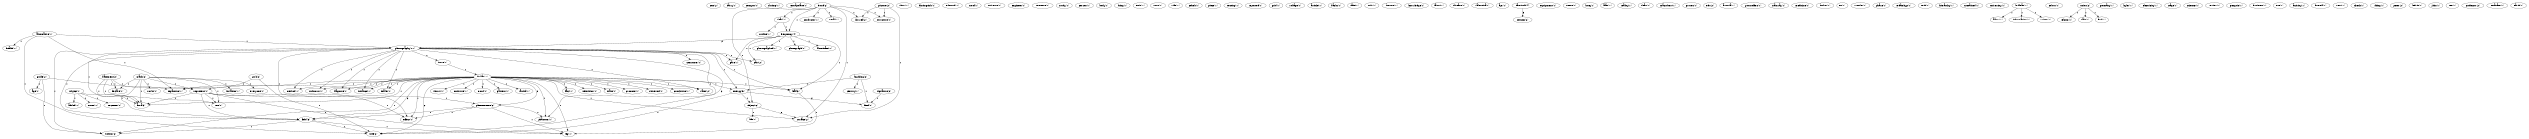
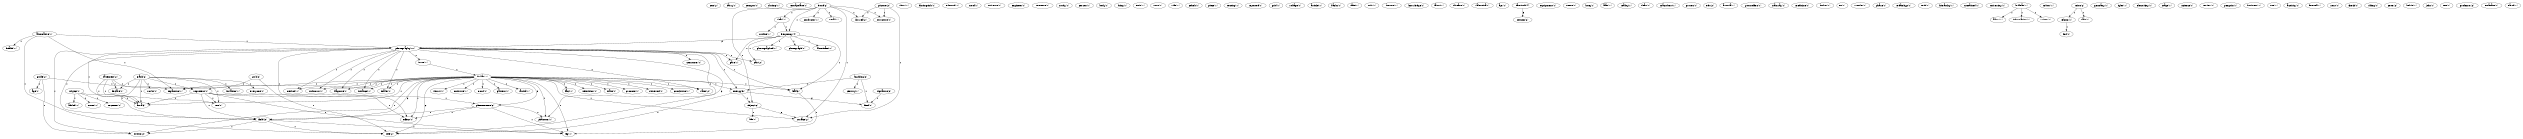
  digraph {
    n1 [label="com(2)"]
    n2 [label="harry(1)"]
    n3 [label="semyon(1)"]
    n4 [label="shrimp(1)"]
    n5 [label="extrapolate(1)"]
    n6 [label="picture(2)"]
    n7 [label="showed(2)"]
    n8 [label="structure(1)"]
    n9 [label="surface(2)"]
    n10 [label="show(1)"]
    n11 [label="distinguish(1)"]
    n12 [label="edmund(1)"]
    n13 [label="proof(1)"]
    n14 [label="universe(1)"]
    n15 [label="engineer(1)"]
    n16 [label="someone(1)"]
    n17 [label="study(1)"]
    n18 [label="person(1)"]
    n19 [label="alternative(1)"]
    n20 [label="photography(11)"]
    n21 [label="health(1)"]
    n22 [label="expansion(1)"]
    n23 [label="side(2)"]
    n24 [label="hokum(2)"]
    n25 [label="gave(1)"]
    n26 [label="part(2)"]
    n27 [label="leaf(3)"]
    n28 [label="consumer(1)"]
    n29 [label="method(1)"]
    n30 [label="unknown(1)"]
    n31 [label="diagnose(1)"]
    n32 [label="instance(1)"]
    n33 [label="issue(1)"]
    n34 [label="aura(3)"]
    n35 [label="healer(1)"]
    n36 [label="effect(1)"]
    n37 [label="phantom(1)"]
    n38 [label="water(2)"]
    n39 [label="field(3)"]
    n40 [label="energy(5)"]
    n41 [label="leg(1)"]
    n42 [label="added(1)"]
    n43 [label="kirlian(1)"]
    n44 [label="object(6)"]
    n45 [label="kind(1)"]
    n46 [label="body(1)"]
    n47 [label="thing(1)"]
    n48 [label="emit(1)"]
    n49 [label="guide(2)"]
    n50 [label="age(1)"]
    n51 [label="vnon(1)"]
    n52 [label="wife(1)"]
    n53 [label="pehek(1)"]
    n54 [label="found(2)"]
    n55 [label="frequency(4)"]
    n56 [label="conductor(1)"]
    n57 [label="dead(1)"]
    n58 [label="metal(1)"]
    n59 [label="photographed(1)"]
    n60 [label="photograph(1)"]
    n61 [label="illuminate(1)"]
    n62 [label="outline(1)"]
    n63 [label="life(1)"]
    n64 [label="piece(1)"]
    n65 [label="testing(1)"]
    n66 [label="reported(1)"]
    n67 [label="grid(1)"]
    n68 [label="voltage(1)"]
    n69 [label="subject(1)"]
    n70 [label="turns(1)"]
    n71 [label="becomes(1)"]
    n72 [label="article(1)"]
    n73 [label="backs(1)"]
    n74 [label="vanish(1)"]
    n75 [label="fact(1)"]
    n76 [label="television(1)"]
    n77 [label="state(1)"]
    n78 [label="promote(1)"]
    n79 [label="observed(1)"]
    n80 [label="conclusion(1)"]
    n81 [label="represent(1)"]
    n82 [label="shows(1)"]
    n83 [label="phenomenon(2)"]
    n84 [label="moisture(1)"]
    n85 [label="mood(1)"]
    n86 [label="pattern(1)"]
    n87 [label="sort(1)"]
    n88 [label="york(2)"]
    n89 [label="take(1)"]
    n90 [label="unlv(1)"]
    n91 [label="autumn(1)"]
    n92 [label="crank(2)"]
    n93 [label="everyone(1)"]
    n94 [label="works(1)"]
    n95 [label="declare(1)"]
    n96 [label="isolation(1)"]
    n97 [label="knowledge(1)"]
    n98 [label="faust(1)"]
    n99 [label="disease(1)"]
    n100 [label="valentina(1)"]
    n101 [label="apr(1)"]
    n102 [label="kaminski(4)"]
    n103 [label="netcom(2)"]
    n104 [label="equipment(1)"]
    n105 [label="sense(1)"]
    n106 [label="huey(1)"]
    n107 [label="basement(2)"]
    n108 [label="alan(1)"]
    n109 [label="reality(1)"]
    n110 [label="dean(1)"]
    n111 [label="macrobert(1)"]
    n112 [label="proves(1)"]
    n113 [label="signature(2)"]
    n114 [label="edu(2)"]
    n115 [label="austria(1)"]
    n116 [label="yourselfers(1)"]
    n117 [label="stanway(1)"]
    n118 [label="medicine(1)"]
    n119 [label="author(1)"]
    n120 [label="ex(1)"]
    n121 [label="wonder(1)"]
    n122 [label="phase(1)"]
    n123 [label="todamhyp(1)"]
    n124 [label="anything(2)"]
    n125 [label="century(1)"]
    n126 [label="took(1)"]
    n127 [label="hierarchy(1)"]
    n128 [label="contained(1)"]
    n129 [label="university(1)"]
    n130 [label="krillean(1)"]
    n131 [label="allow(1)"]
    n132 [label="information(1)"]
    n133 [label="writes(1)"]
    n134 [label="colour(1)"]
    n135 [label="union(2)"]
    n136 [label="relcom(1)"]
    n137 [label="sale(1)"]
    n138 [label="find(1)"]
    n139 [label="germany(1)"]
    n140 [label="kyler(1)"]
    n141 [label="electricity(1)"]
    n142 [label="stage(1)"]
    n143 [label="science(1)"]
    n144 [label="review(1)"]
    n145 [label="penguin(1)"]
    n146 [label="business(1)"]
    n147 [label="one(1)"]
    n148 [label="activity(1)"]
    n149 [label="foretell(1)"]
    n150 [label="west(1)"]
    n151 [label="check(1)"]
    n152 [label="viking(1)"]
    n153 [label="peter(2)"]
    n154 [label="kelvin(1)"]
    n155 [label="john(1)"]
    n156 [label="see(1)"]
    n157 [label="professor(2)"]
    n158 [label="emanate(1)"]
    n159 [label="earth(1)"]
    n6 -> n7 [label=1]
    n6 -> n8 [label=1]
    n6 -> n9 [label=1]
    n19 -> n20 [label=1]
    n19 -> n21 [label=1]
    n19 -> n22 [label=1]
    n19 -> n23 [label=1]
    n20 -> n23 [label=2]
    n20 -> n24 [label=1]
    n20 -> n25 [label=1]
    n20 -> n26 [label=1]
    n20 -> n27 [label=1]
    n20 -> n28 [label=1]
    n20 -> n29 [label=1]
    n20 -> n30 [label=1]
    n20 -> n31 [label=1]
    n20 -> n32 [label=1]
    n20 -> n33 [label=1]
    n20 -> n34 [label=1]
    n20 -> n35 [label=1]
    n20 -> n36 [label=1]
    n20 -> n37 [label=1]
    n20 -> n38 [label=1]
    n20 -> n39 [label=1]
    n20 -> n40 [label=1]
    n27 -> n41 [label=1]
    n33 -> n43 [label=1]
    n39 -> n23 [label=1]
    n39 -> n24 [label=1]
    n39 -> n41 [label=1]
    n40 -> n23 [label=1]
    n40 -> n44 [label=1]
    n40 -> n45 [label=2]
    n43 -> n9 [label=1]
    n43 -> n22 [label=1]
    n43 -> n23 [label=2]
    n43 -> n24 [label=1]
    n43 -> n27 [label=1]
    n43 -> n29 [label=1]
    n43 -> n30 [label=1]
    n43 -> n31 [label=1]
    n43 -> n32 [label=1]
    n43 -> n34 [label=1]
    n43 -> n35 [label=1]
    n43 -> n36 [label=1]
    n43 -> n37 [label=1]
    n43 -> n38 [label=1]
    n43 -> n39 [label=2]
    n43 -> n40 [label=1]
    n43 -> n41 [label=1]
    n43 -> n74 [label=1]
    n43 -> n75 [label=1]
    n43 -> n76 [label=1]
    n43 -> n77 [label=1]
    n43 -> n78 [label=1]
    n43 -> n79 [label=1]
    n43 -> n80 [label=1]
    n43 -> n81 [label=1]
    n43 -> n82 [label=1]
    n43 -> n83 [label=2]
    n43 -> n84 [label=1]
    n43 -> n85 [label=1]
    n43 -> n86 [label=1]
    n44 -> n9 [label=2]
    n44 -> n63 [label=1]
    n49 -> n22 [label=1]
    n49 -> n24 [label=1]
    n49 -> n50 [label=1]
    n54 -> n7 [label=1]
    n54 -> n8 [label=1]
    n54 -> n9 [label=1]
    n54 -> n44 [label=1]
    n54 -> n55 [label=1]
    n54 -> n56 [label=1]
    n54 -> n57 [label=1]
    n54 -> n58 [label=1]
    n55 -> n20 [label=2]
    n55 -> n25 [label=1]
    n55 -> n26 [label=1]
    n55 -> n27 [label=1]
    n55 -> n59 [label=1]
    n55 -> n60 [label=1]
    n55 -> n61 [label=1]
    n57 -> n55 [label=1]
    n57 -> n62 [label=1]
    n69 -> n34 [label=1]
    n69 -> n42 [label=1]
    n69 -> n70 [label=1]
    n69 -> n71 [label=1]
    n81 -> n34 [label=1]
    n81 -> n36 [label=1]
    n81 -> n39 [label=1]
    n81 -> n41 [label=1]
    n81 -> n83 [label=1]
    n81 -> n87 [label=1]
    n83 -> n36 [label=1]
    n83 -> n37 [label=1]
    n83 -> n39 [label=1]
    n83 -> n41 [label=1]
    n88 -> n22 [label=1]
    n88 -> n23 [label=1]
    n92 -> n34 [label=1]
    n92 -> n39 [label=1]
    n92 -> n81 [label=1]
    n92 -> n87 [label=1]
    n92 -> n93 [label=1]
    n92 -> n94 [label=1]
    n92 -> n95 [label=1]
    n92 -> n96 [label=1]
    n102 -> n103 [label=3]
    n107 -> n34 [label=1]
    n107 -> n81 [label=1]
    n107 -> n87 [label=1]
    n107 -> n95 [label=1]
    n113 -> n45 [label=1]
    n124 -> n40 [label=1]
    n124 -> n45 [label=1]
    n124 -> n125 [label=1]
    n130 -> n131 [label=1]
    n130 -> n132 [label=1]
    n130 -> n133 [label=1]
    n135 -> n136 [label=1]
    n135 -> n137 [label=1]
-   n135 -> n138 [label=1]
+   n136 -> n138 [label=1]
  }
